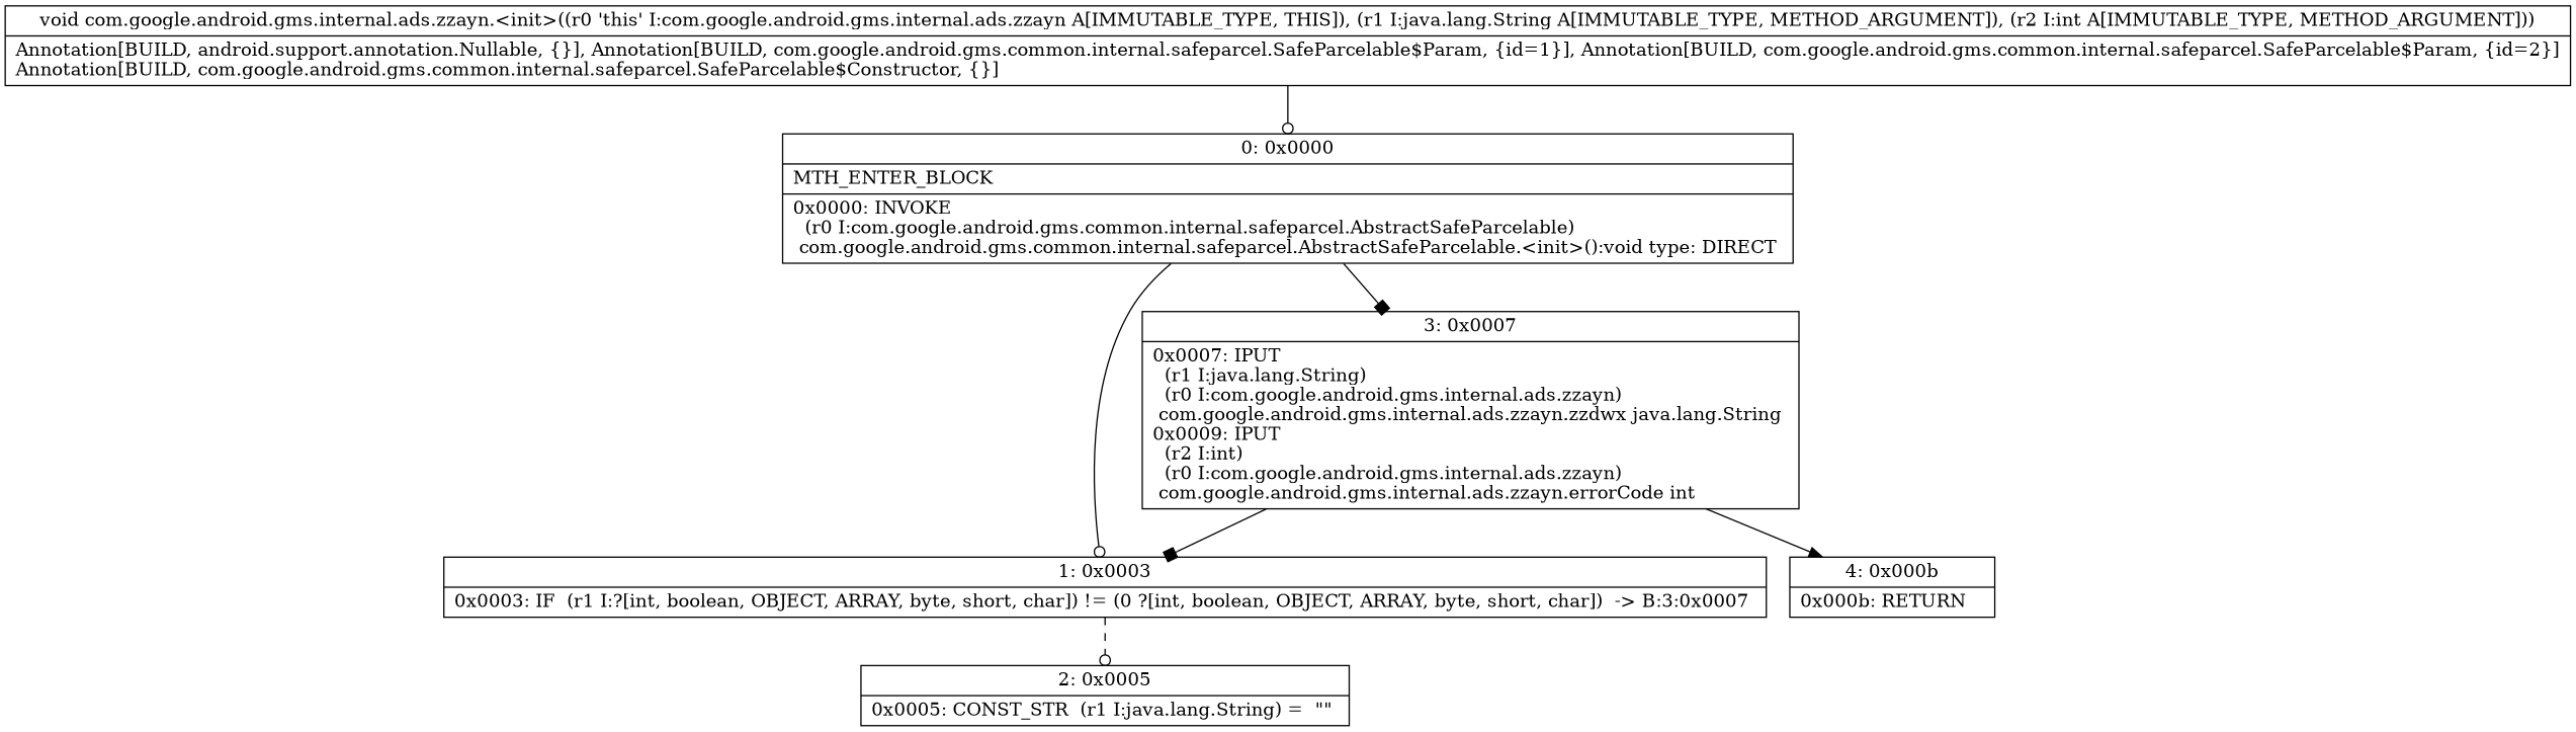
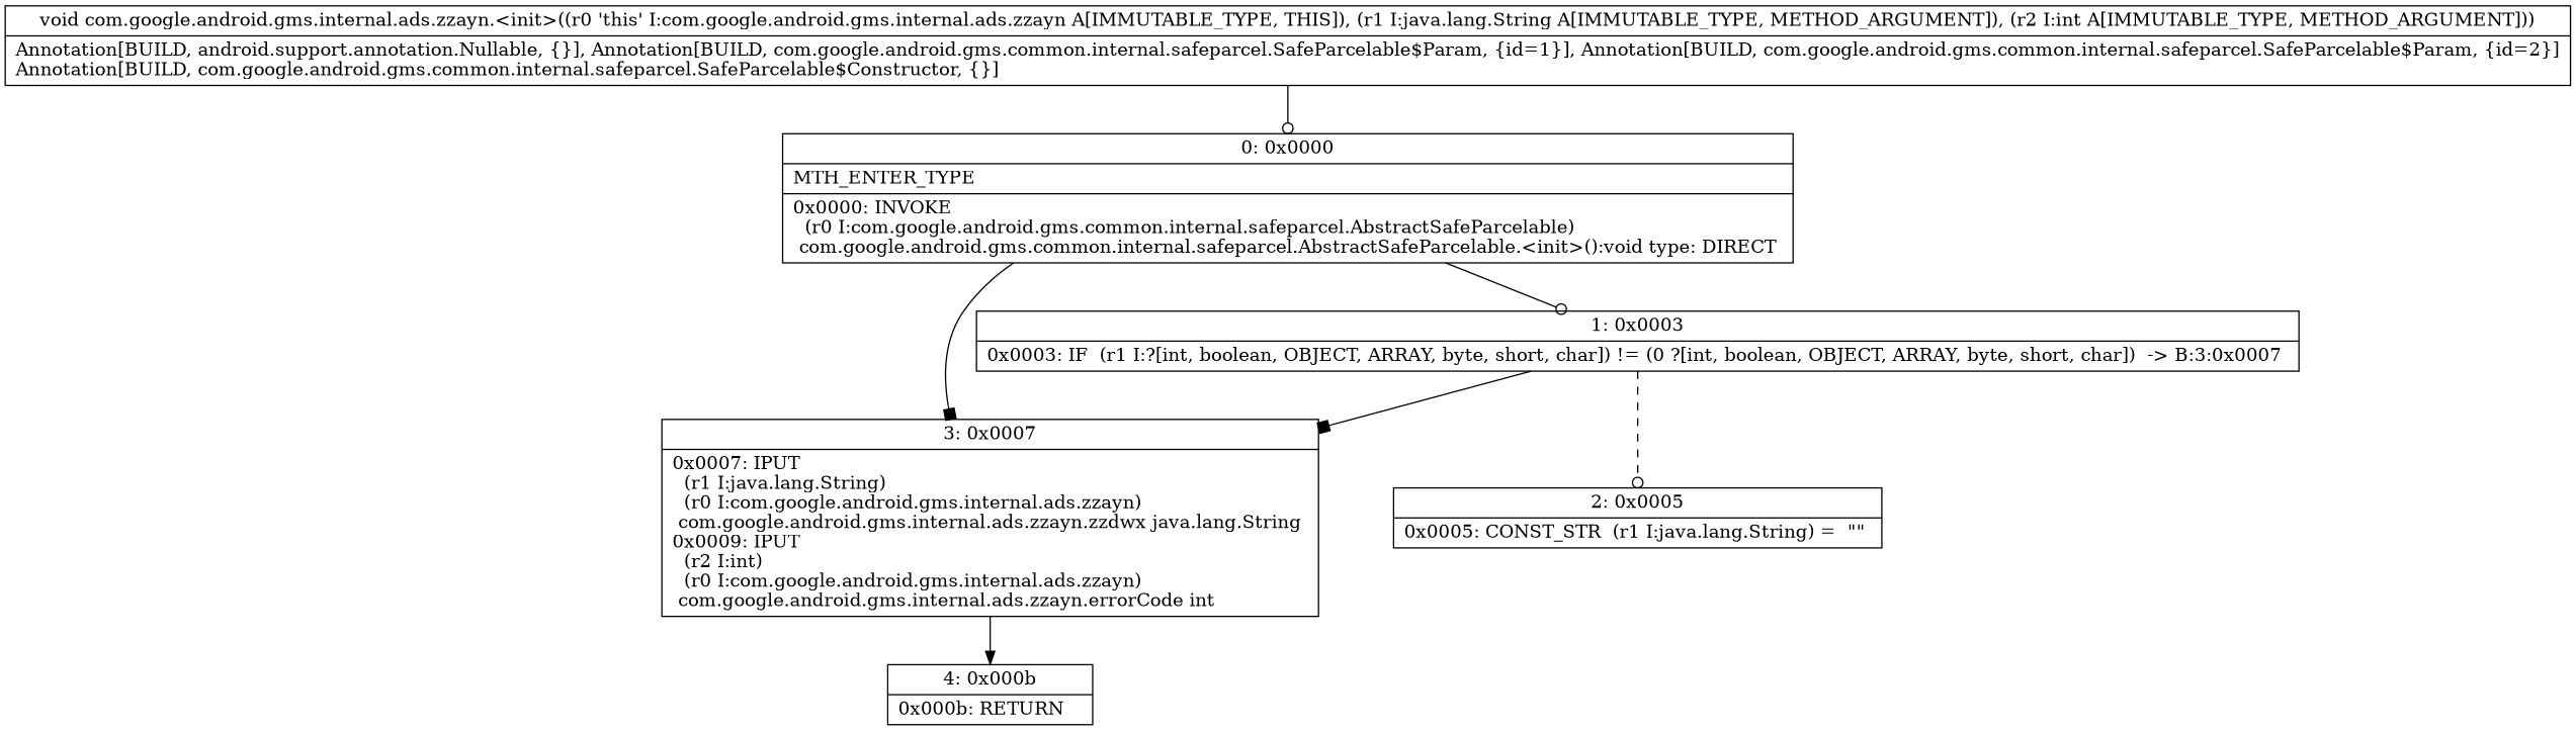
  digraph {
    node [shape=record]
    edge [arrowhead=odot]
-   n1 [label="{0\:\ 0x0000|MTH_ENTER_BLOCK\l|0x0000: INVOKE  \l  (r0 I:com.google.android.gms.common.internal.safeparcel.AbstractSafeParcelable)\l com.google.android.gms.common.internal.safeparcel.AbstractSafeParcelable.\<init\>():void type: DIRECT \l}"]
+   n1 [label="{0\:\ 0x0000|MTH_ENTER_TYPE\l|0x0000: INVOKE  \l  (r0 I:com.google.android.gms.common.internal.safeparcel.AbstractSafeParcelable)\l com.google.android.gms.common.internal.safeparcel.AbstractSafeParcelable.\<init\>():void type: DIRECT \l}"]
    n2 [label="{1\:\ 0x0003|0x0003: IF  (r1 I:?[int, boolean, OBJECT, ARRAY, byte, short, char]) != (0 ?[int, boolean, OBJECT, ARRAY, byte, short, char])  \-\> B:3:0x0007 \l}"]
    n3 [label="{3\:\ 0x0007|0x0007: IPUT  \l  (r1 I:java.lang.String)\l  (r0 I:com.google.android.gms.internal.ads.zzayn)\l com.google.android.gms.internal.ads.zzayn.zzdwx java.lang.String \l0x0009: IPUT  \l  (r2 I:int)\l  (r0 I:com.google.android.gms.internal.ads.zzayn)\l com.google.android.gms.internal.ads.zzayn.errorCode int \l}"]
    n4 [label="{2\:\ 0x0005|0x0005: CONST_STR  (r1 I:java.lang.String) =  \"\" \l}"]
    n5 [label="{4\:\ 0x000b|0x000b: RETURN   \l}"]
    n6 [label="{void com.google.android.gms.internal.ads.zzayn.\<init\>((r0 'this' I:com.google.android.gms.internal.ads.zzayn A[IMMUTABLE_TYPE, THIS]), (r1 I:java.lang.String A[IMMUTABLE_TYPE, METHOD_ARGUMENT]), (r2 I:int A[IMMUTABLE_TYPE, METHOD_ARGUMENT]))  | Annotation[BUILD, android.support.annotation.Nullable, \{\}], Annotation[BUILD, com.google.android.gms.common.internal.safeparcel.SafeParcelable$Param, \{id=1\}], Annotation[BUILD, com.google.android.gms.common.internal.safeparcel.SafeParcelable$Param, \{id=2\}]\lAnnotation[BUILD, com.google.android.gms.common.internal.safeparcel.SafeParcelable$Constructor, \{\}]\l}"]
    n1 -> n2
    n1 -> n3 [arrowhead=box]
-   n3 -> n2 [arrowhead=box]
+   n2 -> n3 [arrowhead=box]
    n2 -> n4 [style=dashed]
    n3 -> n5 [arrowhead=normal]
    n6 -> n1
  }
